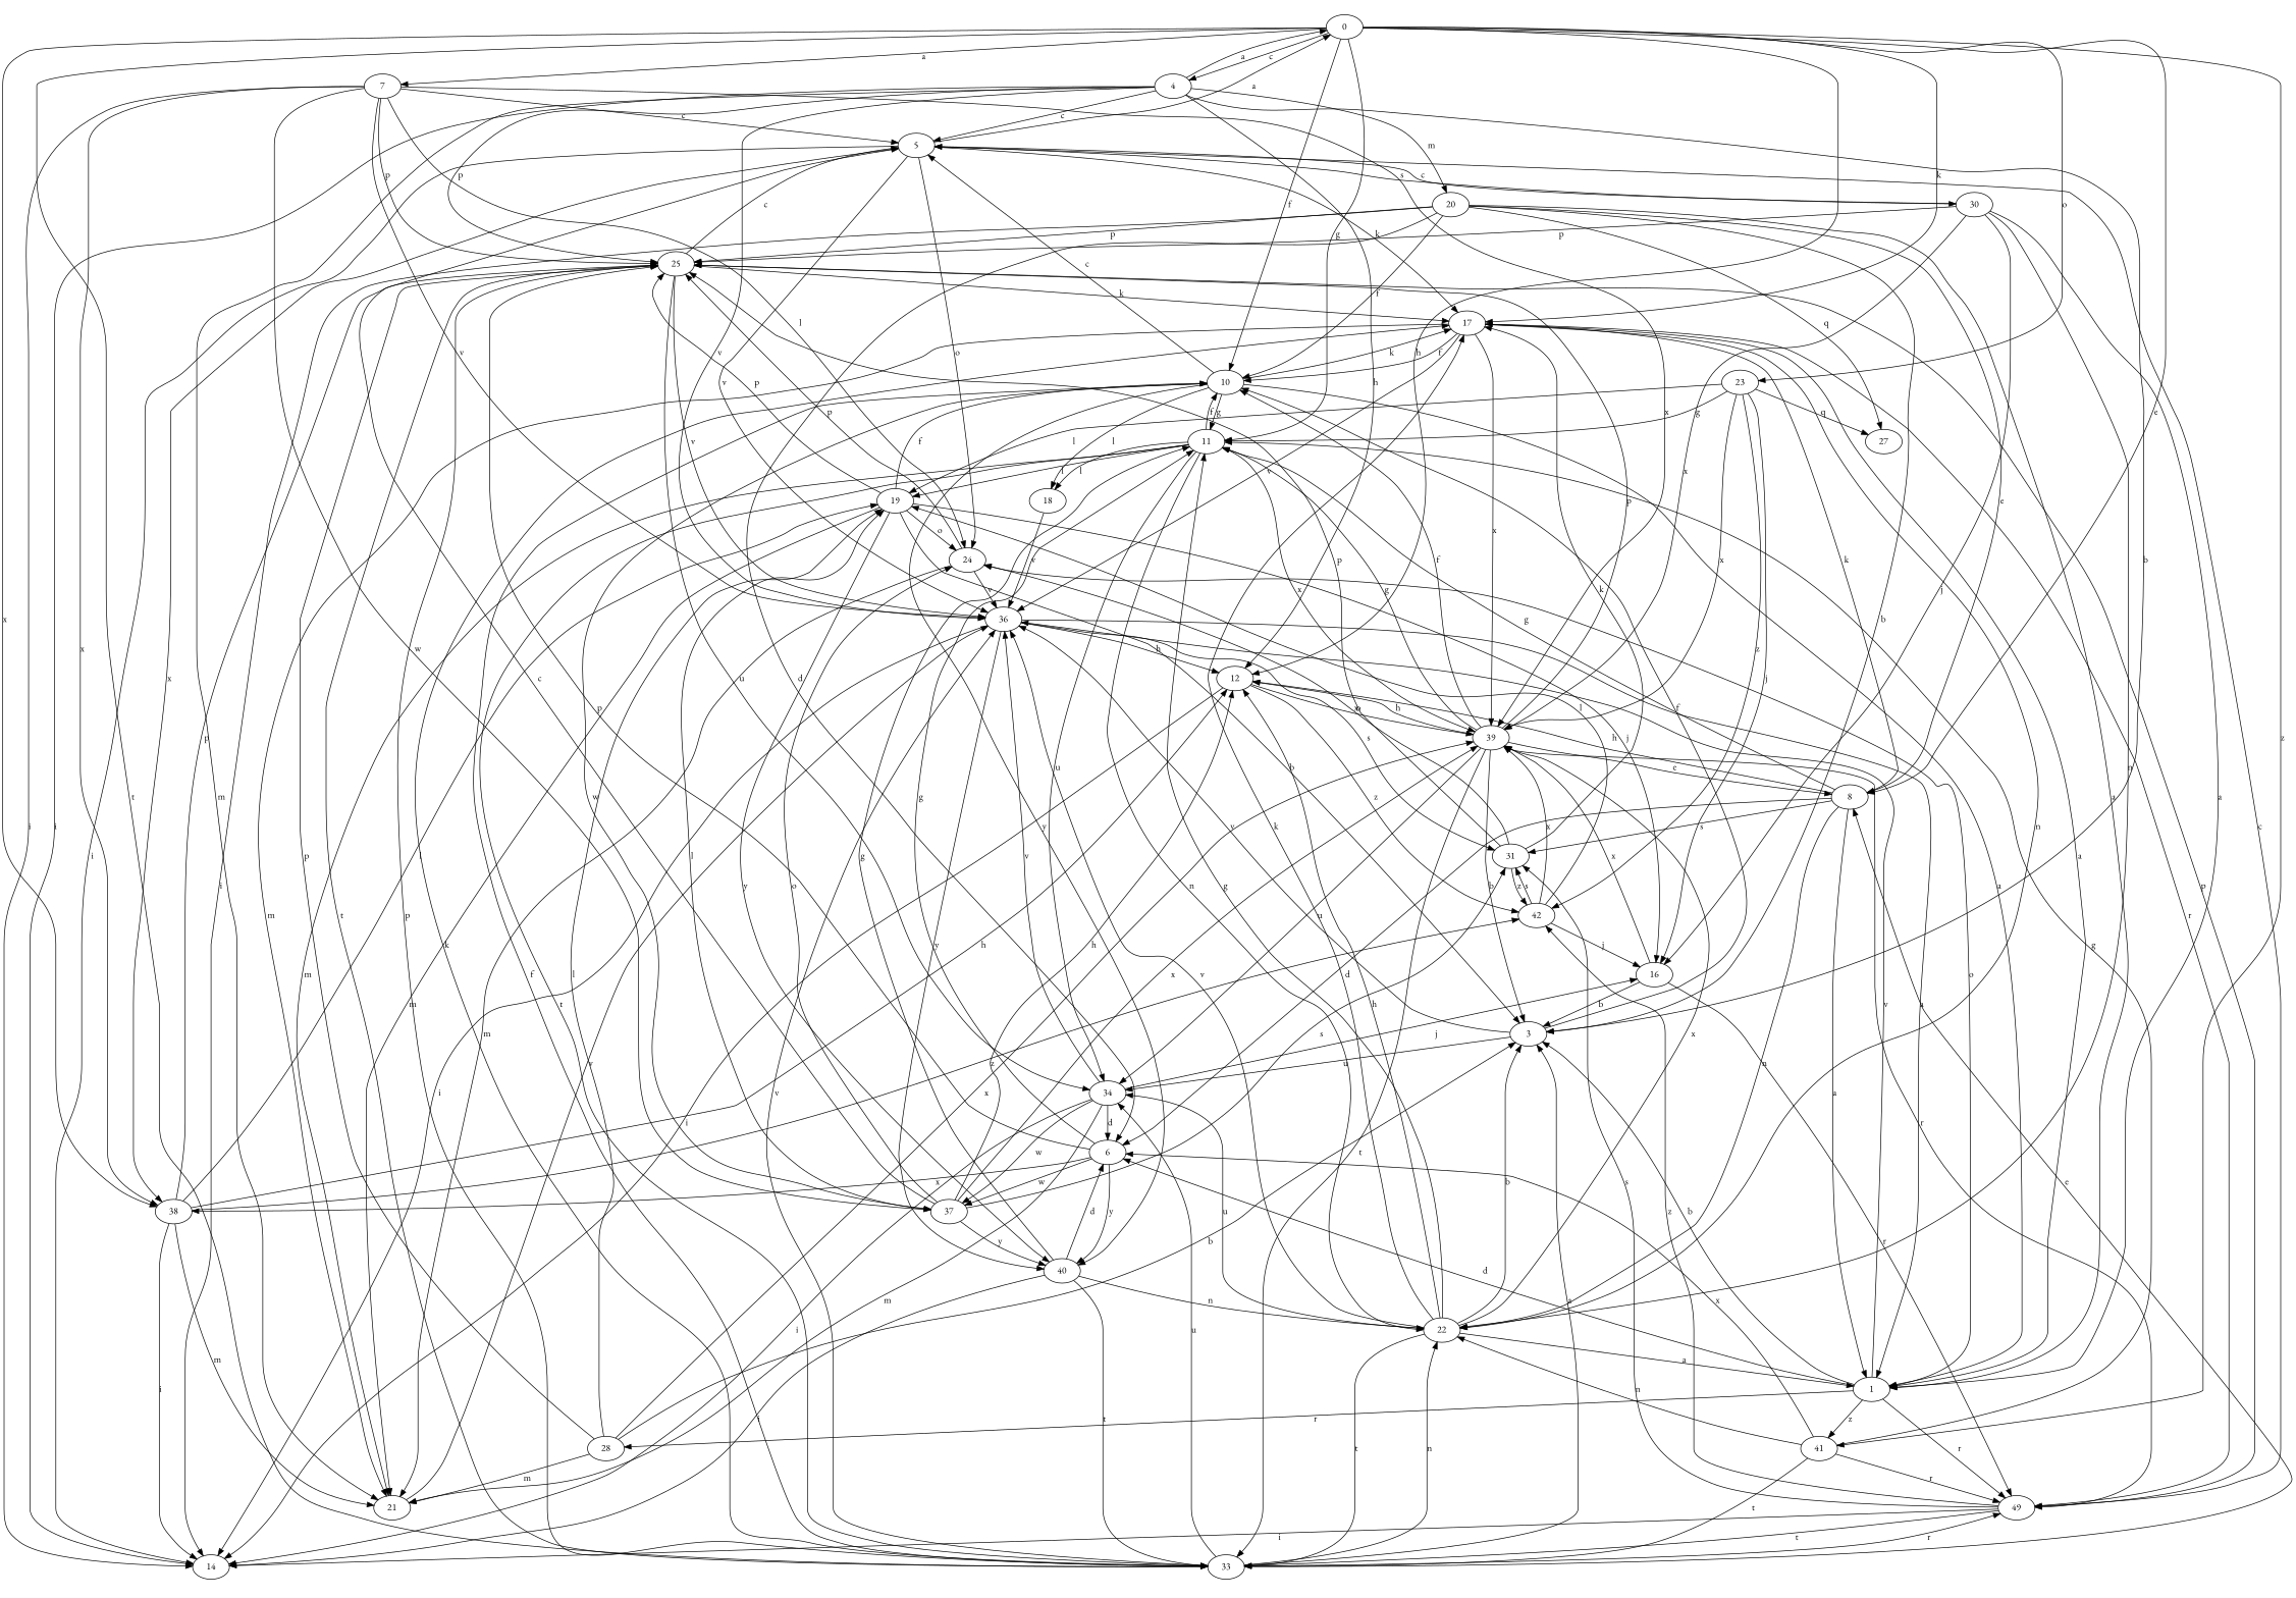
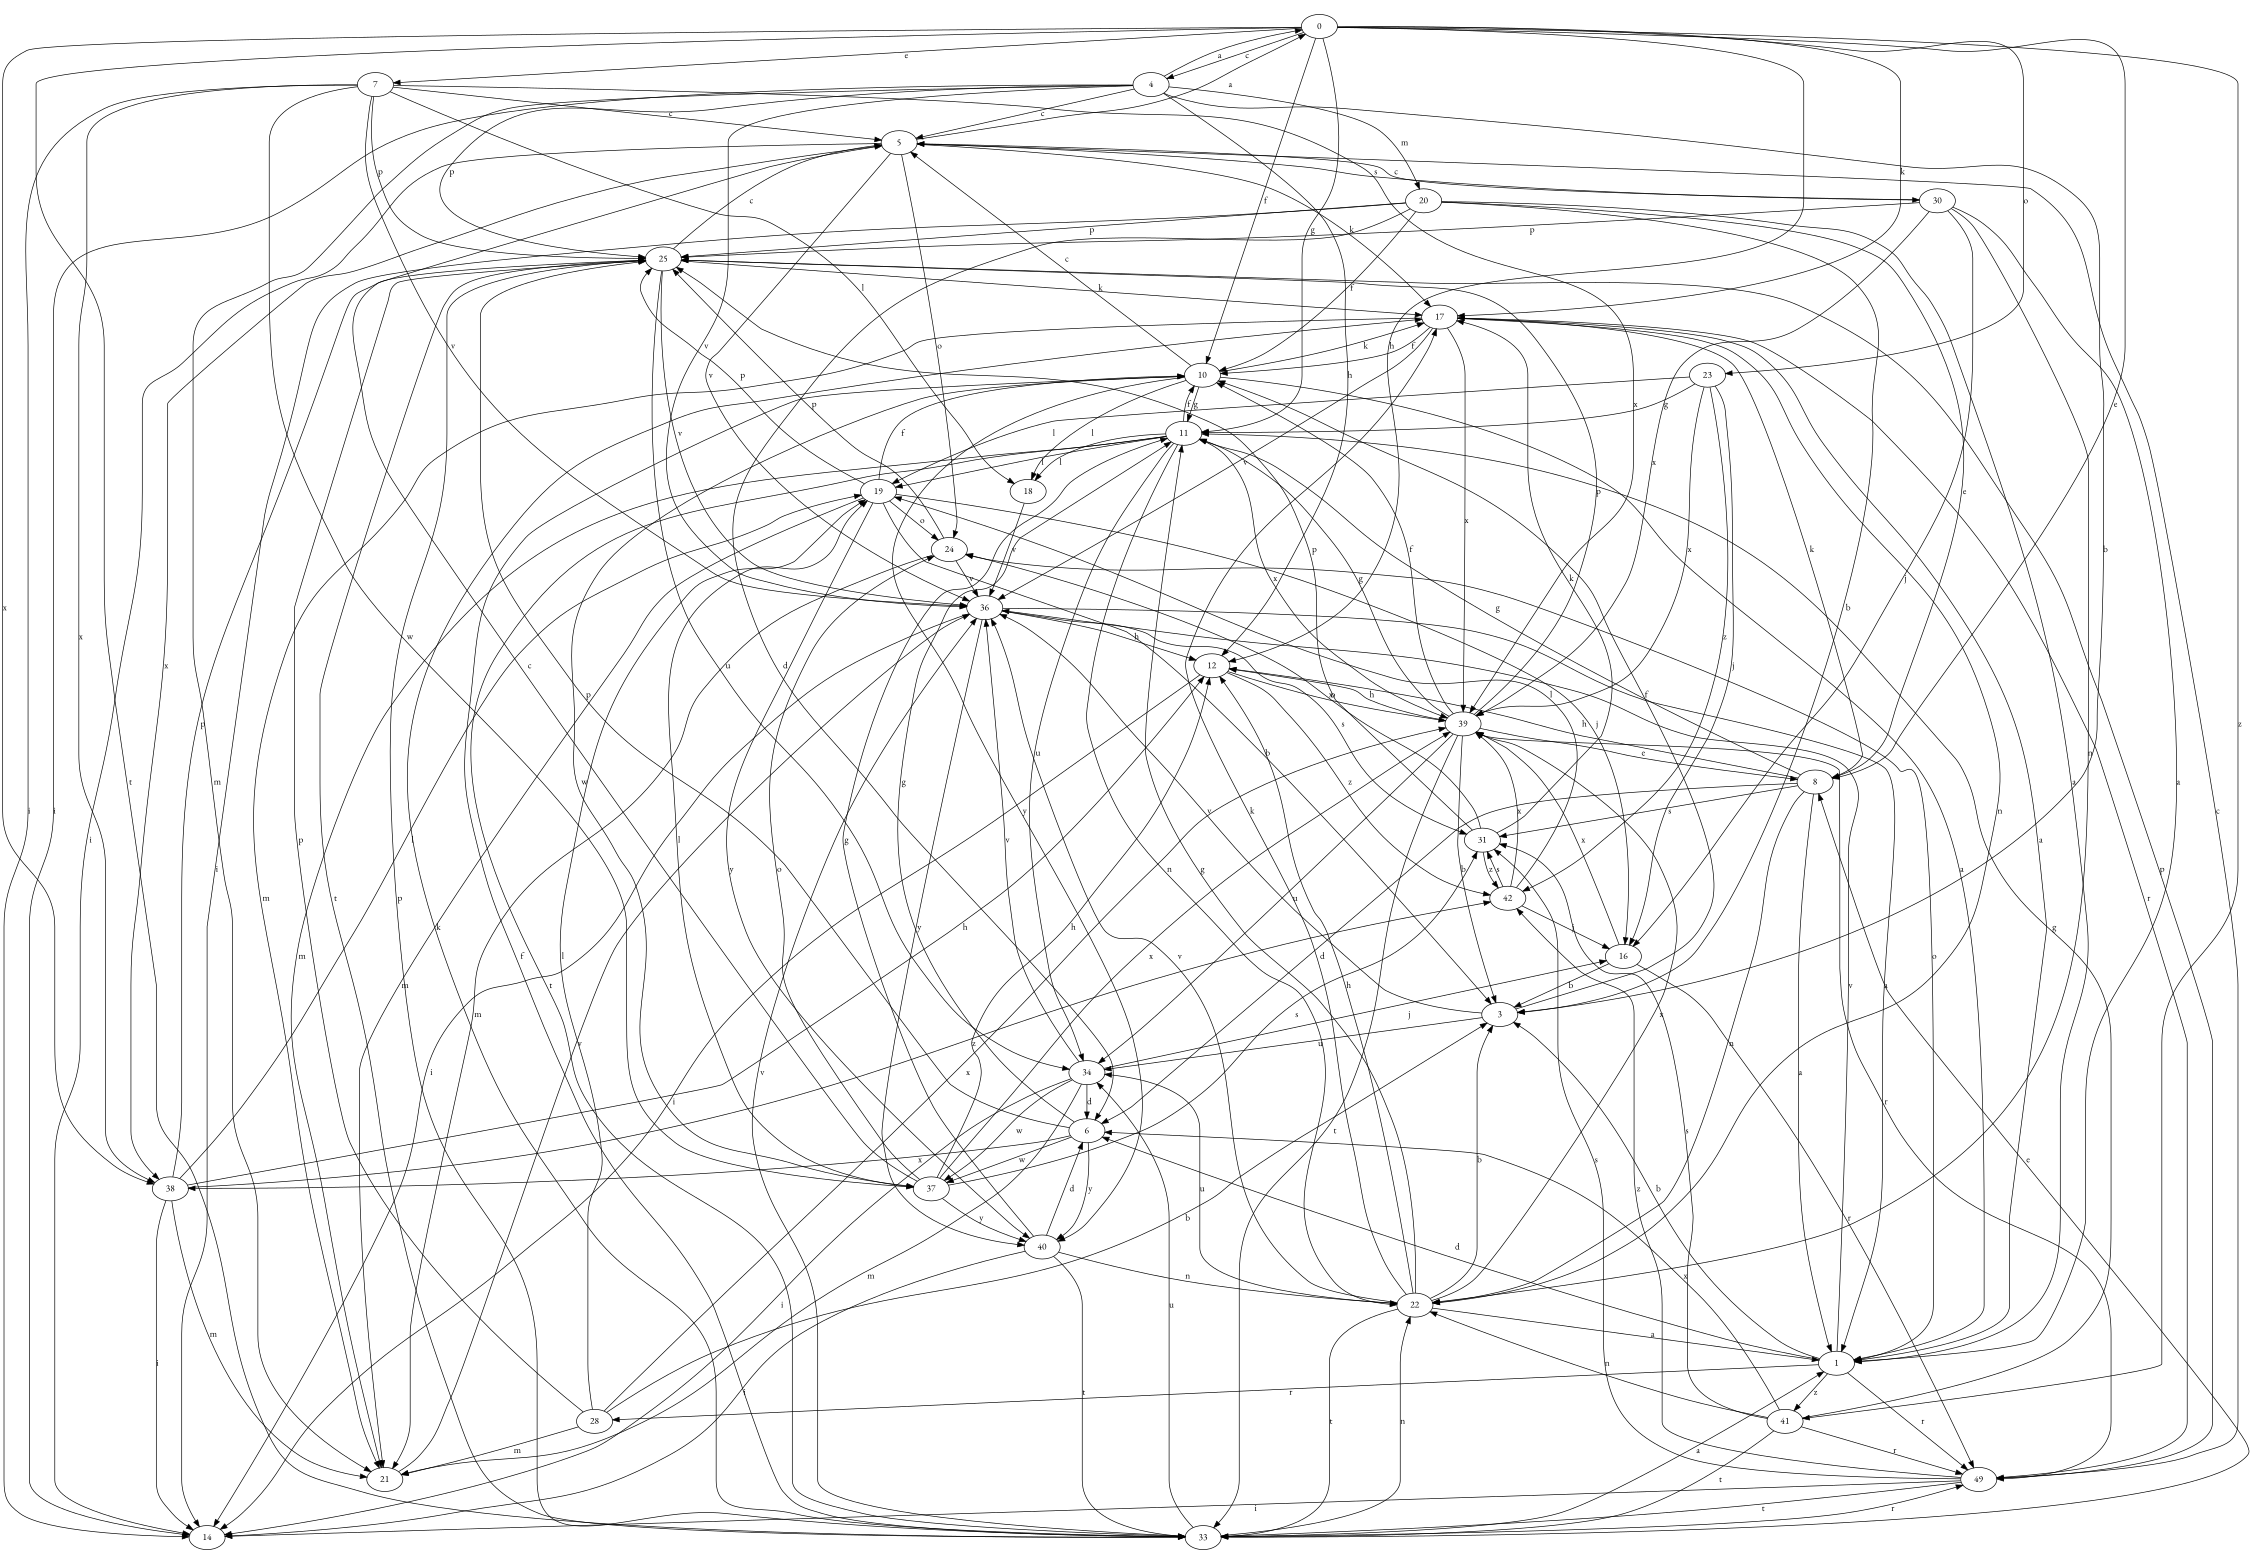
  strict digraph {
    fontname="EB Garamond"
    node [fontname="EB Garamond"]
    edge [fontname="EB Garamond"]
    0
    4
    7
    8
    10
    11
    12
    17
    23
    33
    38
    41
    3
    36
    14
    20
    21
    25
    5
    37
    18
    39
    1
    6
    22
    31
    40
    34
    19
    42
    n31 [label=49]
    16
-   27
    24
    28
    30
    0 -> 4 [label=c]
-   0 -> 7 [label=a]
+   0 -> 7 [label=e]
    0 -> 8 [label=e]
    0 -> 10 [label=f]
    0 -> 11 [label=g]
    0 -> 12 [label=h]
    0 -> 17 [label=k]
    0 -> 23 [label=o]
    0 -> 33 [label=t]
    0 -> 38 [label=x]
    0 -> 41 [label=z]
    4 -> 0 [label=a]
    4 -> 12 [label=h]
    4 -> 3 [label=b]
    4 -> 36 [label=v]
    4 -> 14 [label=i]
    4 -> 20 [label=m]
    4 -> 21 [label=m]
    4 -> 25 [label=p]
    4 -> 5 [label=c]
    7 -> 38 [label=x]
    7 -> 36 [label=v]
    7 -> 14 [label=i]
    7 -> 25 [label=p]
    7 -> 5 [label=c]
    7 -> 37 [label=w]
-   7 -> 24 [label=l]
+   7 -> 18 [label=l]
    7 -> 39 [label=x]
    8 -> 11 [label=g]
    8 -> 12 [label=h]
    8 -> 17 [label=k]
    8 -> 1 [label=a]
    8 -> 6 [label=d]
    8 -> 22 [label=n]
    8 -> 31 [label=s]
    10 -> 11 [label=g]
    10 -> 17 [label=k]
    10 -> 5 [label=c]
    10 -> 37 [label=w]
    10 -> 18 [label=l]
    10 -> 1 [label=a]
    10 -> 40 [label=y]
    11 -> 10 [label=f]
    11 -> 33 [label=t]
    11 -> 21 [label=m]
    11 -> 18 [label=l]
    11 -> 39 [label=x]
    11 -> 22 [label=n]
    11 -> 34 [label=u]
    11 -> 19 [label=l]
    12 -> 14 [label=i]
    12 -> 39 [label=x]
    12 -> 42 [label=z]
    17 -> 10 [label=f]
    17 -> 36 [label=v]
    17 -> 21 [label=m]
    17 -> 39 [label=x]
    17 -> 1 [label=a]
    17 -> 22 [label=n]
    17 -> n31 [label=r]
    23 -> 11 [label=g]
    23 -> 39 [label=x]
    23 -> 19 [label=l]
    23 -> 42 [label=z]
    23 -> 16 [label=j]
-   23 -> 27 [label=q]
    33 -> 8 [label=e]
    33 -> 10 [label=f]
    33 -> 17 [label=k]
    33 -> 36 [label=v]
    33 -> 25 [label=p]
-   33 -> 3 [label=a]
+   33 -> 1 [label=a]
    33 -> 22 [label=n]
    33 -> 34 [label=u]
    33 -> n31 [label=r]
    38 -> 12 [label=h]
    38 -> 14 [label=i]
    38 -> 21 [label=m]
    38 -> 25 [label=p]
    38 -> 19 [label=l]
    38 -> 42 [label=z]
    41 -> 11 [label=g]
    41 -> 33 [label=t]
    41 -> 6 [label=x]
    41 -> 22 [label=n]
+   41 -> 31 [label=s]
    41 -> n31 [label=r]
    3 -> 10 [label=f]
    3 -> 36 [label=v]
    3 -> 34 [label=u]
    36 -> 12 [label=h]
    36 -> 14 [label=i]
    36 -> 1 [label=a]
    36 -> 31 [label=s]
    36 -> 40 [label=y]
    20 -> 8 [label=e]
    20 -> 10 [label=f]
    20 -> 3 [label=b]
    20 -> 14 [label=i]
    20 -> 25 [label=p]
    20 -> 1 [label=a]
    20 -> 6 [label=d]
-   20 -> 27 [label=q]
    21 -> 36 [label=v]
    25 -> 17 [label=k]
    25 -> 33 [label=t]
    25 -> 36 [label=v]
    25 -> 5 [label=c]
    25 -> 34 [label=u]
    5 -> 0 [label=a]
    5 -> 17 [label=k]
    5 -> 38 [label=x]
    5 -> 36 [label=v]
    5 -> 14 [label=i]
    5 -> 24 [label=o]
    5 -> 30 [label=s]
    37 -> 12 [label=h]
    37 -> 5 [label=c]
    37 -> 39 [label=x]
    37 -> 31 [label=s]
    37 -> 40 [label=y]
    37 -> 19 [label=l]
    37 -> 24 [label=o]
    18 -> 36 [label=v]
    39 -> 8 [label=e]
    39 -> 10 [label=f]
    39 -> 11 [label=g]
    39 -> 12 [label=h]
    39 -> 33 [label=t]
    39 -> 3 [label=b]
    39 -> 25 [label=p]
    39 -> 34 [label=u]
    39 -> n31 [label=r]
    1 -> 41 [label=z]
    1 -> 3 [label=b]
    1 -> 36 [label=v]
    1 -> 6 [label=d]
    1 -> n31 [label=r]
    1 -> 24 [label=o]
    1 -> 28 [label=r]
    6 -> 11 [label=g]
    6 -> 38 [label=x]
    6 -> 25 [label=p]
    6 -> 37 [label=w]
    6 -> 40 [label=y]
    22 -> 11 [label=g]
    22 -> 12 [label=h]
    22 -> 17 [label=k]
    22 -> 33 [label=t]
    22 -> 3 [label=b]
    22 -> 36 [label=v]
    22 -> 39 [label=x]
    22 -> 1 [label=a]
    22 -> 34 [label=u]
    31 -> 17 [label=k]
    31 -> 25 [label=p]
    31 -> 42 [label=z]
    31 -> 24 [label=o]
    40 -> 11 [label=g]
    40 -> 33 [label=t]
    40 -> 14 [label=i]
    40 -> 6 [label=d]
    40 -> 22 [label=n]
    34 -> 36 [label=v]
    34 -> 14 [label=i]
    34 -> 21 [label=m]
    34 -> 37 [label=w]
    34 -> 6 [label=d]
    34 -> 16 [label=j]
    19 -> 10 [label=f]
    19 -> 3 [label=b]
    19 -> 21 [label=m]
    19 -> 25 [label=p]
    19 -> 40 [label=y]
    19 -> 16 [label=j]
    19 -> 24 [label=o]
    42 -> 39 [label=x]
    42 -> 31 [label=s]
    42 -> 19 [label=l]
    42 -> 16 [label=j]
    n31 -> 33 [label=t]
    n31 -> 14 [label=i]
    n31 -> 25 [label=p]
    n31 -> 5 [label=c]
    n31 -> 31 [label=s]
    n31 -> 42 [label=z]
    16 -> 3 [label=b]
    16 -> 39 [label=x]
    16 -> n31 [label=r]
    24 -> 36 [label=v]
    24 -> 21 [label=m]
    24 -> 25 [label=p]
    28 -> 3 [label=b]
    28 -> 21 [label=m]
    28 -> 25 [label=p]
    28 -> 39 [label=x]
    28 -> 19 [label=l]
    30 -> 25 [label=p]
    30 -> 5 [label=c]
    30 -> 39 [label=x]
    30 -> 1 [label=a]
    30 -> 22 [label=n]
    30 -> 16 [label=j]
  }
